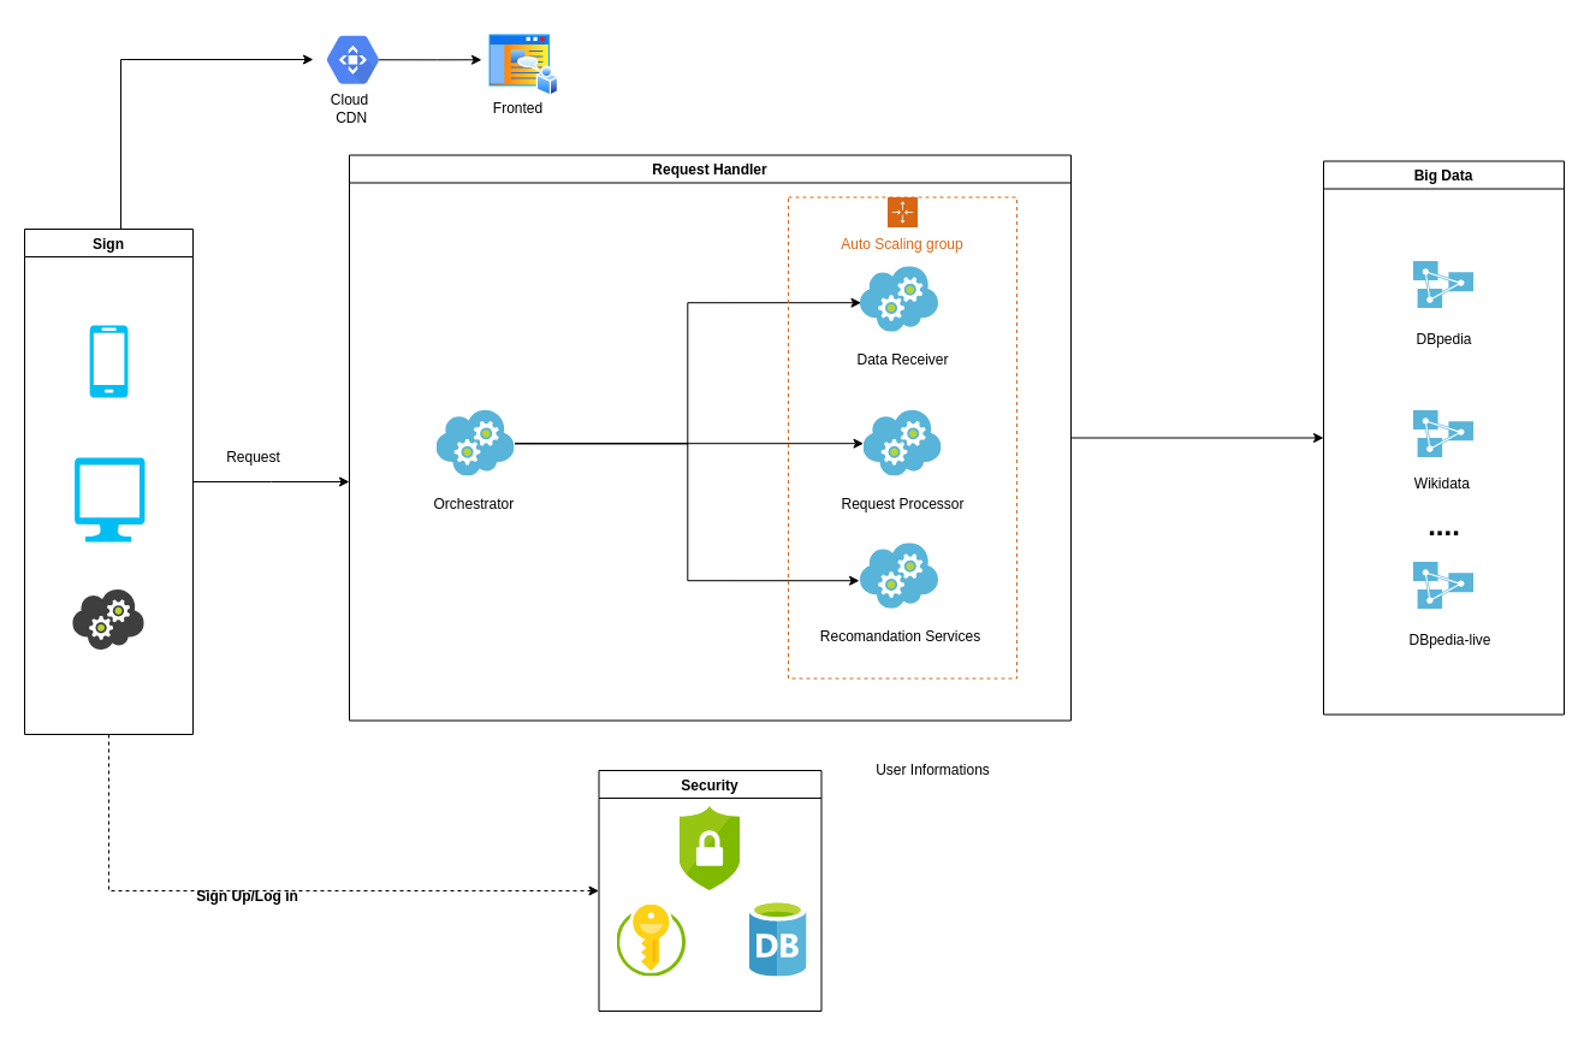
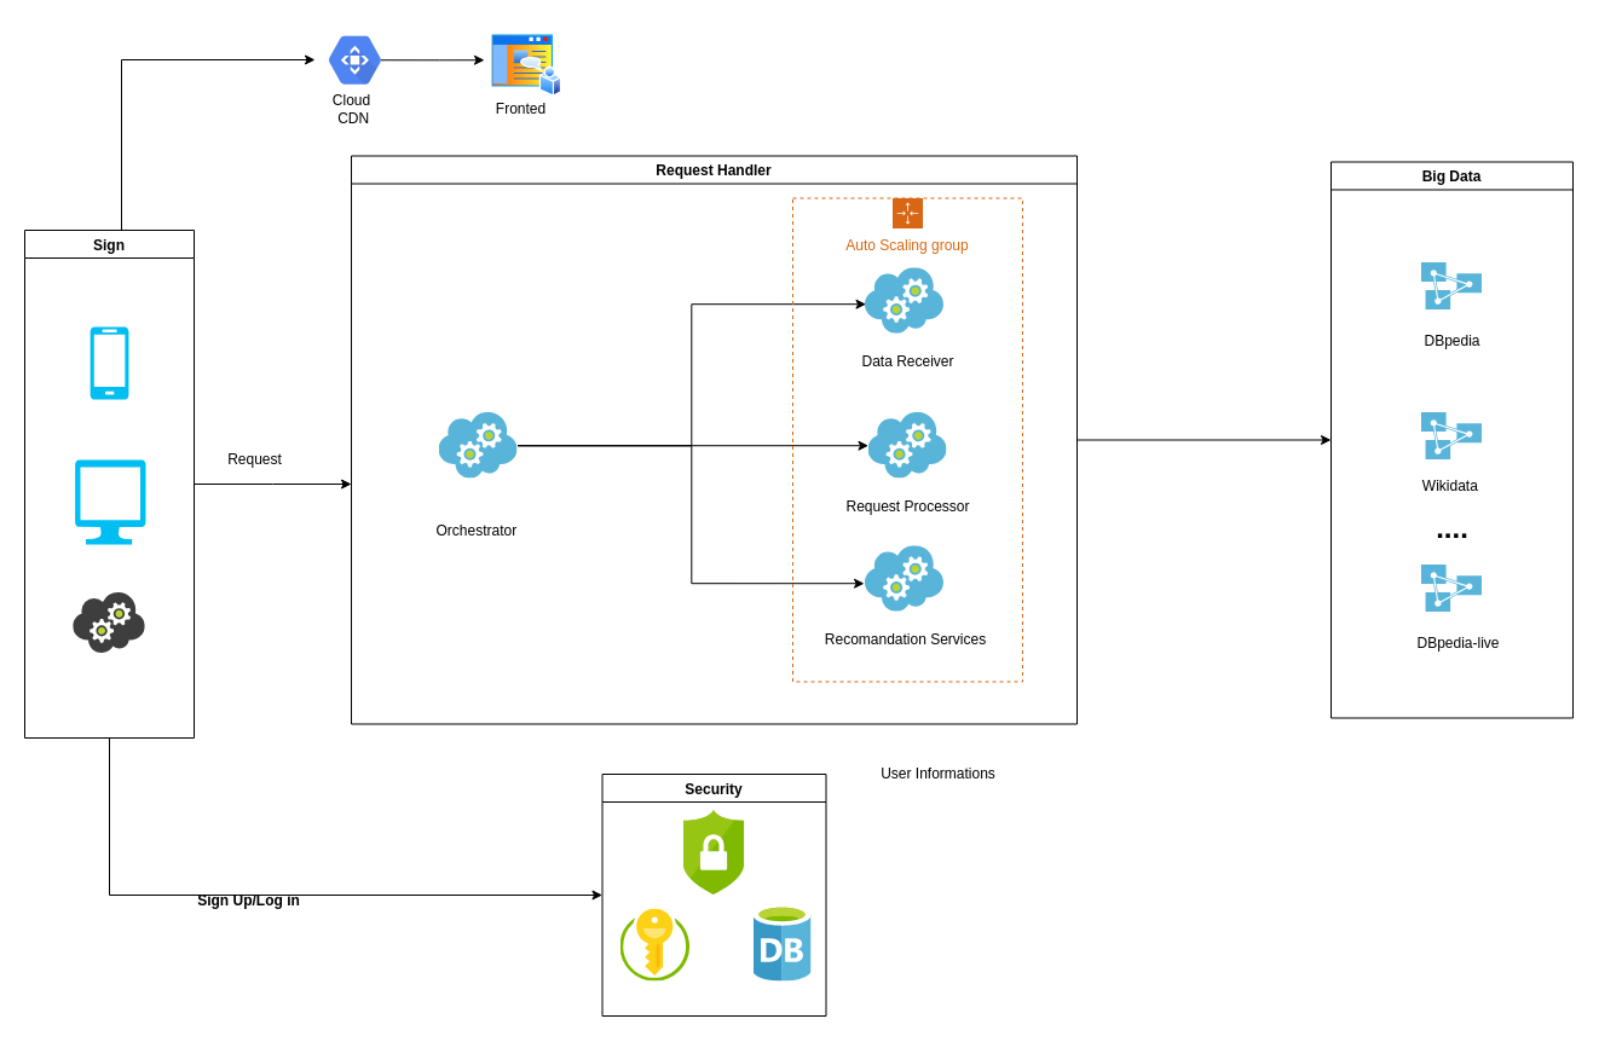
  <mxCell id="0" />
  <mxCell id="1" parent="0" />
  <mxCell id="2" value="Security" style="swimlane;" vertex="1" parent="1"><mxGeometry x="497.5" y="640" width="185" height="200" as="geometry" /></mxCell>
  <mxCell id="3" value="" style="aspect=fixed;html=1;points=[];align=center;image;fontSize=12;image=img/lib/mscae/Security_Center.svg;" vertex="1" parent="2"><mxGeometry x="67.3" y="30" width="50.4" height="70" as="geometry" /></mxCell>
  <mxCell id="4" value="" style="aspect=fixed;html=1;points=[];align=center;image;fontSize=12;image=img/lib/mscae/Key_Vaults.svg;" vertex="1" parent="2"><mxGeometry x="15" y="111.58" width="57.6" height="60" as="geometry" /></mxCell>
  <mxCell id="5" value="" style="aspect=fixed;html=1;points=[];align=center;image;fontSize=12;image=img/lib/mscae/Database_General.svg;" vertex="1" parent="2"><mxGeometry x="125" y="108.42" width="48" height="63.16" as="geometry" /></mxCell>
  <mxCell id="6" style="edgeStyle=orthogonalEdgeStyle;rounded=0;orthogonalLoop=1;jettySize=auto;html=1;" edge="1" parent="1" source="9" target="28"><mxGeometry relative="1" as="geometry"><Array as="points"><mxPoint x="100" y="49" /></Array></mxGeometry></mxCell>
- <mxCell id="7" style="edgeStyle=orthogonalEdgeStyle;rounded=0;orthogonalLoop=1;jettySize=auto;html=1;entryX=0;entryY=0.5;entryDx=0;entryDy=0;dashed=1;" edge="1" parent="1" source="9" target="2"><mxGeometry relative="1" as="geometry"><Array as="points"><mxPoint x="90" y="740" /></Array></mxGeometry></mxCell>
+ <mxCell id="7" style="edgeStyle=orthogonalEdgeStyle;rounded=0;orthogonalLoop=1;jettySize=auto;html=1;entryX=0;entryY=0.5;entryDx=0;entryDy=0;" edge="1" parent="1" source="9" target="2"><mxGeometry relative="1" as="geometry"><Array as="points"><mxPoint x="90" y="740" /></Array></mxGeometry></mxCell>
  <mxCell id="8" style="edgeStyle=orthogonalEdgeStyle;rounded=0;orthogonalLoop=1;jettySize=auto;html=1;exitX=1;exitY=0.5;exitDx=0;exitDy=0;" edge="1" parent="1" source="9"><mxGeometry relative="1" as="geometry"><mxPoint x="290" y="400" as="targetPoint" /></mxGeometry></mxCell>
  <mxCell id="9" value="Sign" style="swimlane;" vertex="1" parent="1"><mxGeometry x="20" y="190" width="140" height="420" as="geometry" /></mxCell>
  <mxCell id="10" value="" style="aspect=fixed;html=1;points=[];align=center;image;fontSize=12;image=img/lib/mscae/Cloud_Service.svg;" vertex="1" parent="9"><mxGeometry x="40.24" y="300" width="59.52" height="50" as="geometry" /></mxCell>
  <mxCell id="11" value="" style="verticalLabelPosition=bottom;html=1;verticalAlign=top;align=center;strokeColor=none;fillColor=#00BEF2;shape=mxgraph.azure.mobile;pointerEvents=1;" vertex="1" parent="9"><mxGeometry x="54.05" y="80" width="31.9" height="60" as="geometry" /></mxCell>
  <mxCell id="12" value="" style="verticalLabelPosition=bottom;html=1;verticalAlign=top;align=center;strokeColor=none;fillColor=#00BEF2;shape=mxgraph.azure.computer;pointerEvents=1;" vertex="1" parent="9"><mxGeometry x="41.55" y="190" width="58.45" height="70" as="geometry" /></mxCell>
  <mxCell id="13" style="edgeStyle=orthogonalEdgeStyle;rounded=0;orthogonalLoop=1;jettySize=auto;html=1;entryX=0;entryY=0.5;entryDx=0;entryDy=0;" edge="1" parent="1" source="14" target="33"><mxGeometry relative="1" as="geometry" /></mxCell>
  <mxCell id="14" value="Request Handler" style="swimlane;" vertex="1" parent="1"><mxGeometry x="290" y="128.5" width="600" height="470" as="geometry" /></mxCell>
  <mxCell id="15" style="edgeStyle=orthogonalEdgeStyle;rounded=0;orthogonalLoop=1;jettySize=auto;html=1;" edge="1" parent="14" source="18" target="22"><mxGeometry relative="1" as="geometry" /></mxCell>
  <mxCell id="16" style="edgeStyle=orthogonalEdgeStyle;rounded=0;orthogonalLoop=1;jettySize=auto;html=1;entryX=0.008;entryY=0.549;entryDx=0;entryDy=0;entryPerimeter=0;" edge="1" parent="14" source="18" target="20"><mxGeometry relative="1" as="geometry" /></mxCell>
  <mxCell id="17" style="edgeStyle=orthogonalEdgeStyle;rounded=0;orthogonalLoop=1;jettySize=auto;html=1;entryX=-0.015;entryY=0.568;entryDx=0;entryDy=0;entryPerimeter=0;" edge="1" parent="14" source="18" target="24"><mxGeometry relative="1" as="geometry" /></mxCell>
  <mxCell id="18" value="" style="aspect=fixed;html=1;points=[];align=center;image;fontSize=12;image=img/lib/mscae/Cloud_Services_Classic.svg;" vertex="1" parent="14"><mxGeometry x="72.5" y="212.4" width="65" height="54.6" as="geometry" /></mxCell>
- <mxCell id="19" value="Orchestrator&amp;nbsp;" style="text;html=1;align=center;verticalAlign=middle;resizable=0;points=[];autosize=1;" vertex="1" parent="14"><mxGeometry x="60" y="280" width="90" height="20" as="geometry" /></mxCell>
+ <mxCell id="19" value="Orchestrator&amp;nbsp;" style="text;html=1;align=center;verticalAlign=middle;resizable=0;points=[];autosize=1;" vertex="1" parent="14"><mxGeometry x="60" y="300" width="90" height="20" as="geometry" /></mxCell>
  <mxCell id="20" value="" style="aspect=fixed;html=1;points=[];align=center;image;fontSize=12;image=img/lib/mscae/Cloud_Services_Classic.svg;" vertex="1" parent="14"><mxGeometry x="425" y="92.7" width="65" height="54.6" as="geometry" /></mxCell>
  <mxCell id="21" value="Data Receiver" style="text;html=1;align=center;verticalAlign=middle;resizable=0;points=[];autosize=1;" vertex="1" parent="14"><mxGeometry x="415" y="160.3" width="90" height="20" as="geometry" /></mxCell>
  <mxCell id="22" value="" style="aspect=fixed;html=1;points=[];align=center;image;fontSize=12;image=img/lib/mscae/Cloud_Services_Classic.svg;" vertex="1" parent="14"><mxGeometry x="427.5" y="212.4" width="65" height="54.6" as="geometry" /></mxCell>
  <mxCell id="23" value="Request Processor" style="text;html=1;align=center;verticalAlign=middle;resizable=0;points=[];autosize=1;" vertex="1" parent="14"><mxGeometry x="400" y="280" width="120" height="20" as="geometry" /></mxCell>
  <mxCell id="24" value="" style="aspect=fixed;html=1;points=[];align=center;image;fontSize=12;image=img/lib/mscae/Cloud_Services_Classic.svg;" vertex="1" parent="14"><mxGeometry x="425" y="322.7" width="65" height="54.6" as="geometry" /></mxCell>
  <mxCell id="25" value="Recomandation Services" style="text;html=1;align=center;verticalAlign=middle;resizable=0;points=[];autosize=1;" vertex="1" parent="14"><mxGeometry x="382.5" y="390.3" width="150" height="20" as="geometry" /></mxCell>
  <mxCell id="26" value="Auto Scaling group" style="points=[[0,0],[0.25,0],[0.5,0],[0.75,0],[1,0],[1,0.25],[1,0.5],[1,0.75],[1,1],[0.75,1],[0.5,1],[0.25,1],[0,1],[0,0.75],[0,0.5],[0,0.25]];outlineConnect=0;gradientColor=none;html=1;whiteSpace=wrap;fontSize=12;fontStyle=0;shape=mxgraph.aws4.groupCenter;grIcon=mxgraph.aws4.group_auto_scaling_group;grStroke=1;strokeColor=#D86613;fillColor=none;verticalAlign=top;align=center;fontColor=#D86613;dashed=1;spacingTop=25;" vertex="1" parent="14"><mxGeometry x="365" y="35" width="190" height="400" as="geometry" /></mxCell>
  <mxCell id="27" style="edgeStyle=orthogonalEdgeStyle;rounded=0;orthogonalLoop=1;jettySize=auto;html=1;exitX=0.825;exitY=0.5;exitDx=0;exitDy=0;exitPerimeter=0;" edge="1" parent="1" source="28"><mxGeometry relative="1" as="geometry"><mxPoint x="400" y="49.25" as="targetPoint" /></mxGeometry></mxCell>
  <mxCell id="28" value="" style="html=1;fillColor=#5184F3;strokeColor=none;verticalAlign=top;labelPosition=center;verticalLabelPosition=bottom;align=center;spacingTop=-6;fontSize=11;fontStyle=1;fontColor=#999999;shape=mxgraph.gcp2.hexIcon;prIcon=cloud_cdn" vertex="1" parent="1"><mxGeometry x="260" width="66" height="58.5" as="geometry" y="20" /></mxCell>
  <mxCell id="29" value="Fronted" style="text;html=1;align=center;verticalAlign=middle;resizable=0;points=[];autosize=1;" vertex="1" parent="1"><mxGeometry x="400" y="80" width="60" height="20" as="geometry" /></mxCell>
  <mxCell id="30" value="" style="aspect=fixed;perimeter=ellipsePerimeter;html=1;align=center;shadow=0;dashed=0;spacingTop=3;image;image=img/lib/active_directory/home_page.svg;" vertex="1" parent="1"><mxGeometry x="405" y="26.75" width="59.17" height="53.25" as="geometry" /></mxCell>
  <mxCell id="31" value="&lt;b&gt;Sign Up/Log in&lt;/b&gt;" style="text;html=1;align=center;verticalAlign=middle;resizable=0;points=[];autosize=1;" vertex="1" parent="1"><mxGeometry x="155" y="735" width="100" height="20" as="geometry" /></mxCell>
  <mxCell id="32" value="Request" style="text;html=1;align=center;verticalAlign=middle;resizable=0;points=[];autosize=1;" vertex="1" parent="1"><mxGeometry x="180" y="370" width="60" height="20" as="geometry" /></mxCell>
  <mxCell id="33" value="Big Data" style="swimlane;" vertex="1" parent="1"><mxGeometry x="1100" y="133.5" width="200" height="460" as="geometry" /></mxCell>
  <mxCell id="34" value="" style="aspect=fixed;html=1;points=[];align=center;image;fontSize=12;image=img/lib/mscae/Analysis_Services.svg;" vertex="1" parent="33"><mxGeometry x="75" y="83.5" width="50" height="39" as="geometry" /></mxCell>
  <mxCell id="35" value="" style="aspect=fixed;html=1;points=[];align=center;image;fontSize=12;image=img/lib/mscae/Analysis_Services.svg;" vertex="1" parent="33"><mxGeometry x="75" y="207.5" width="50" height="39" as="geometry" /></mxCell>
  <mxCell id="36" value="" style="aspect=fixed;html=1;points=[];align=center;image;fontSize=12;image=img/lib/mscae/Analysis_Services.svg;" vertex="1" parent="33"><mxGeometry x="75" y="333.5" width="50" height="39" as="geometry" /></mxCell>
  <mxCell id="37" value="&lt;b&gt;&lt;font style=&quot;font-size: 24px&quot;&gt;....&lt;/font&gt;&lt;/b&gt;" style="text;html=1;align=center;verticalAlign=middle;resizable=0;points=[];autosize=1;" vertex="1" parent="33"><mxGeometry x="80" y="293.5" width="40" height="20" as="geometry" /></mxCell>
  <mxCell id="38" value="DBpedia" style="text;html=1;align=center;verticalAlign=middle;resizable=0;points=[];autosize=1;" vertex="1" parent="33"><mxGeometry x="70" y="138" width="60" height="20" as="geometry" /></mxCell>
  <mxCell id="39" value="Wikidata&amp;nbsp;" style="text;html=1;align=center;verticalAlign=middle;resizable=0;points=[];autosize=1;" vertex="1" parent="33"><mxGeometry x="70" y="258" width="60" height="20" as="geometry" /></mxCell>
  <mxCell id="40" value="DBpedia-live" style="text;html=1;align=center;verticalAlign=middle;resizable=0;points=[];autosize=1;" vertex="1" parent="33"><mxGeometry x="65" y="388" width="80" height="20" as="geometry" /></mxCell>
  <mxCell id="41" value="User Informations" style="text;html=1;align=center;verticalAlign=middle;resizable=0;points=[];autosize=1;" vertex="1" parent="1"><mxGeometry x="720" y="630" width="110" height="20" as="geometry" /></mxCell>
  <mxCell id="42" value="Cloud&lt;br&gt;&amp;nbsp;CDN" style="text;html=1;align=center;verticalAlign=middle;resizable=0;points=[];autosize=1;" vertex="1" parent="1"><mxGeometry x="265" y="75" width="50" height="30" as="geometry" /></mxCell>
